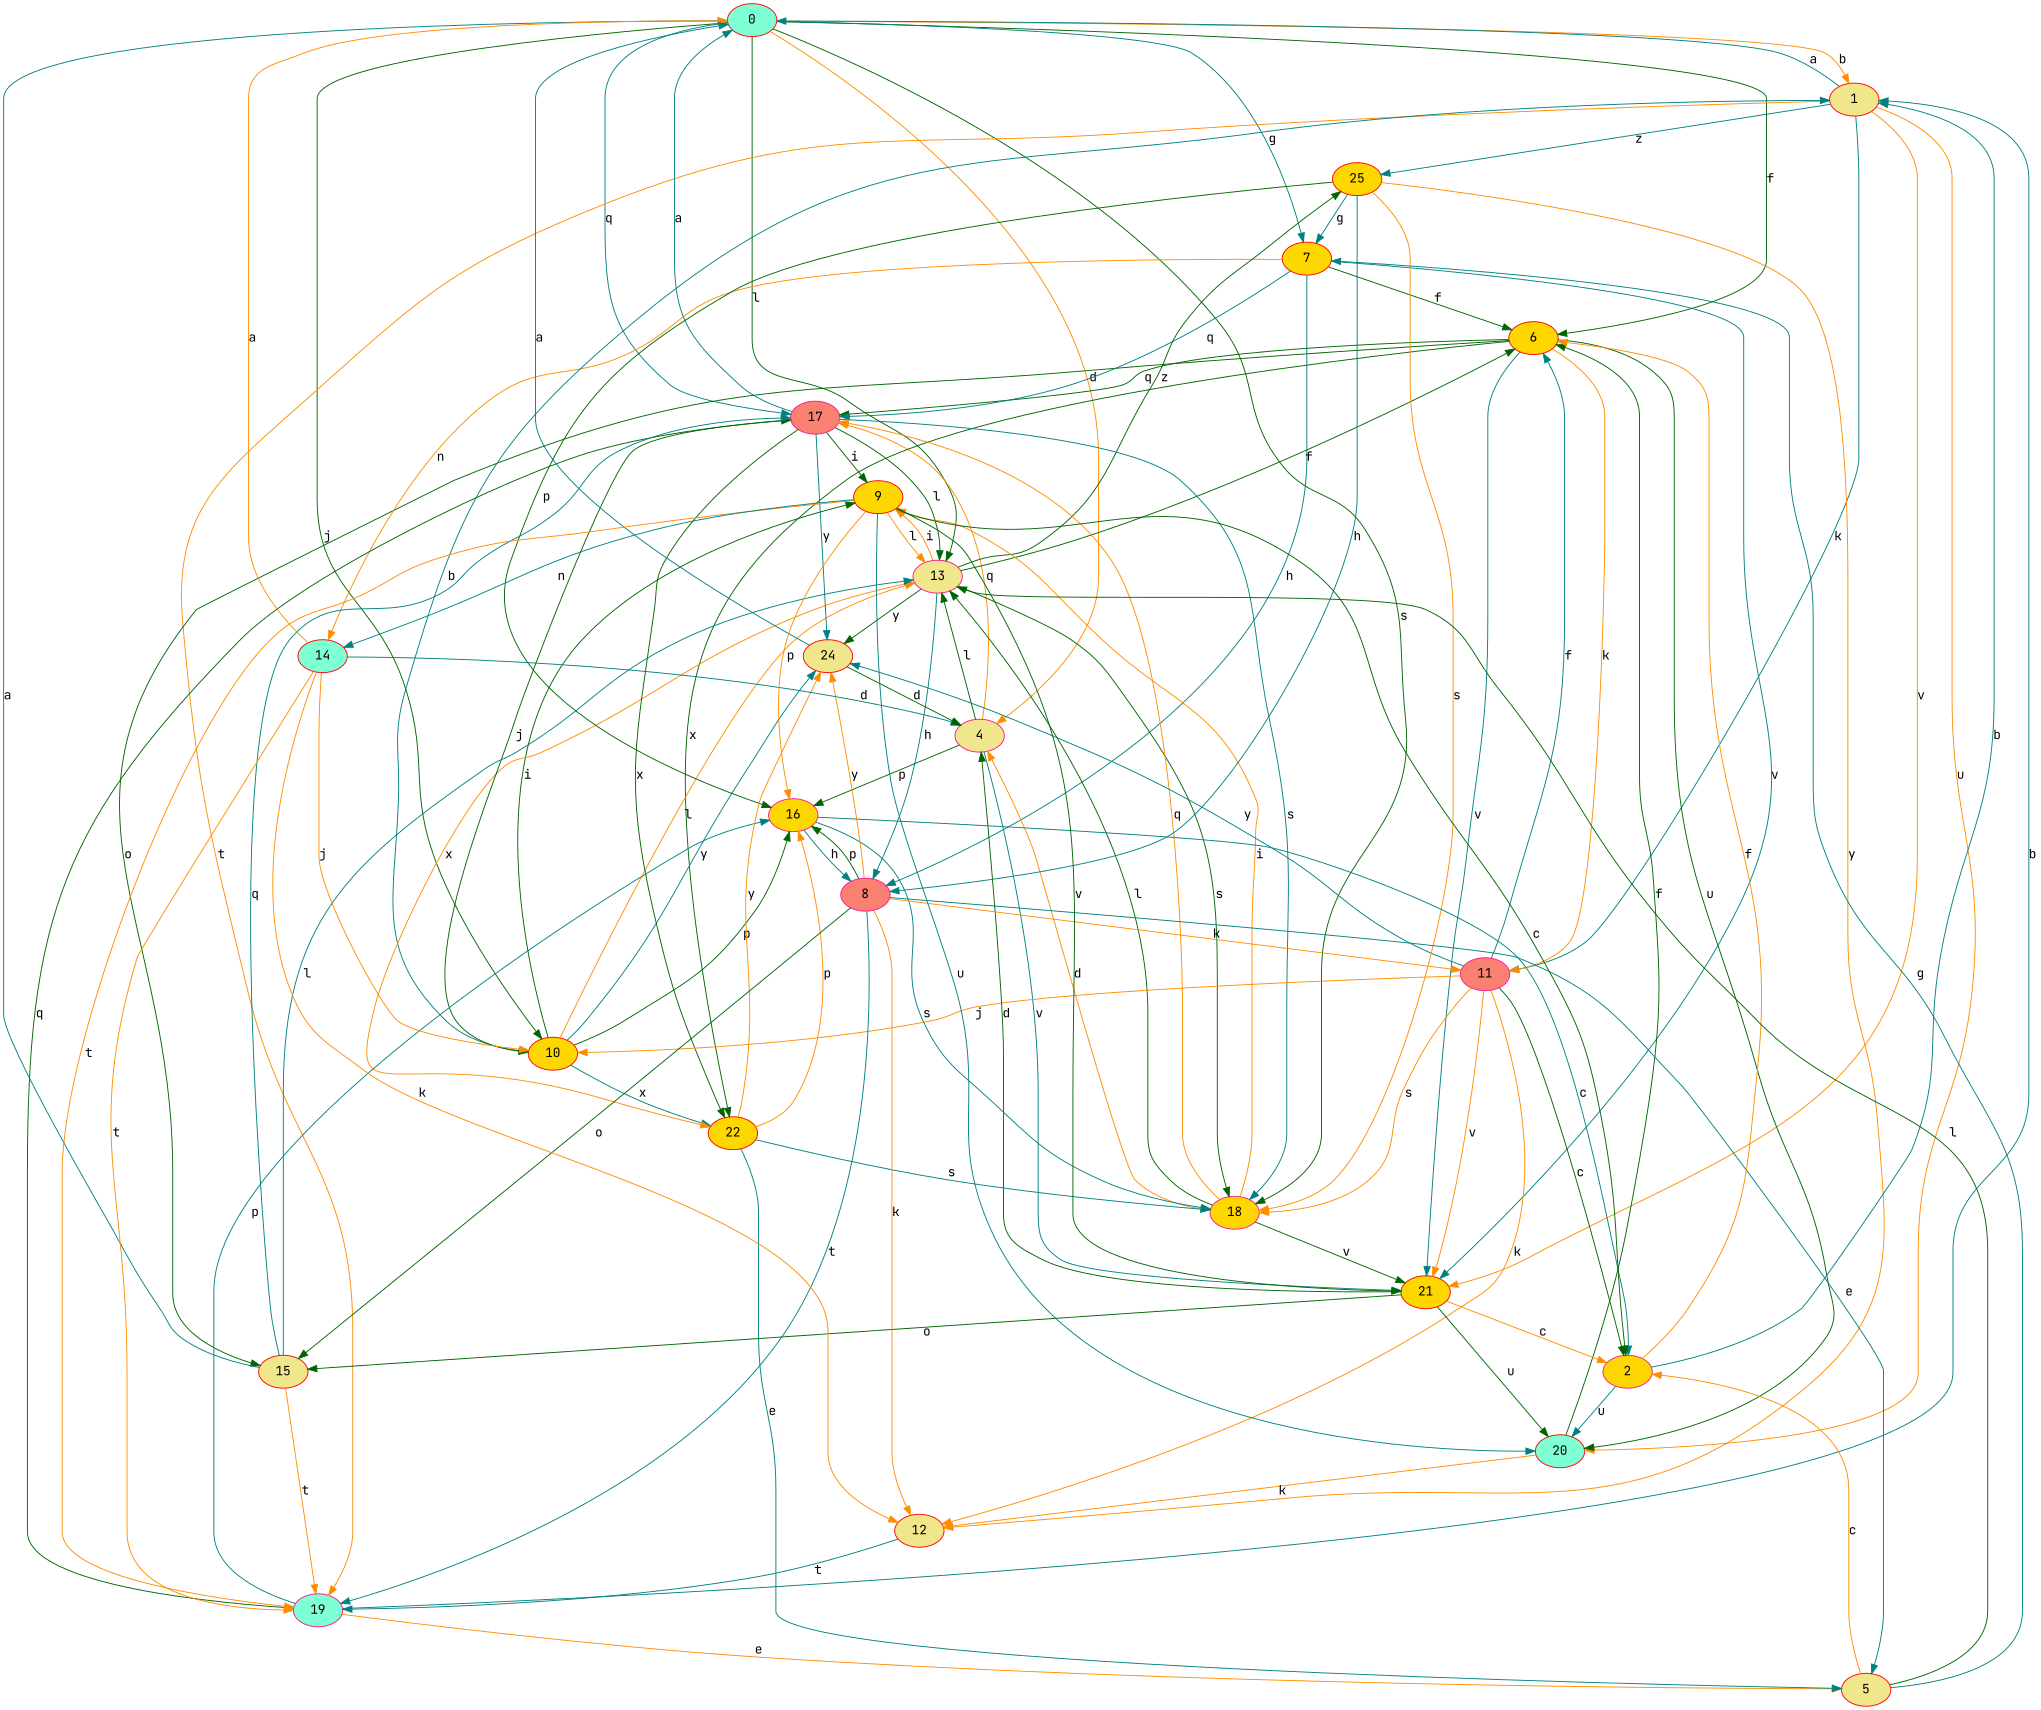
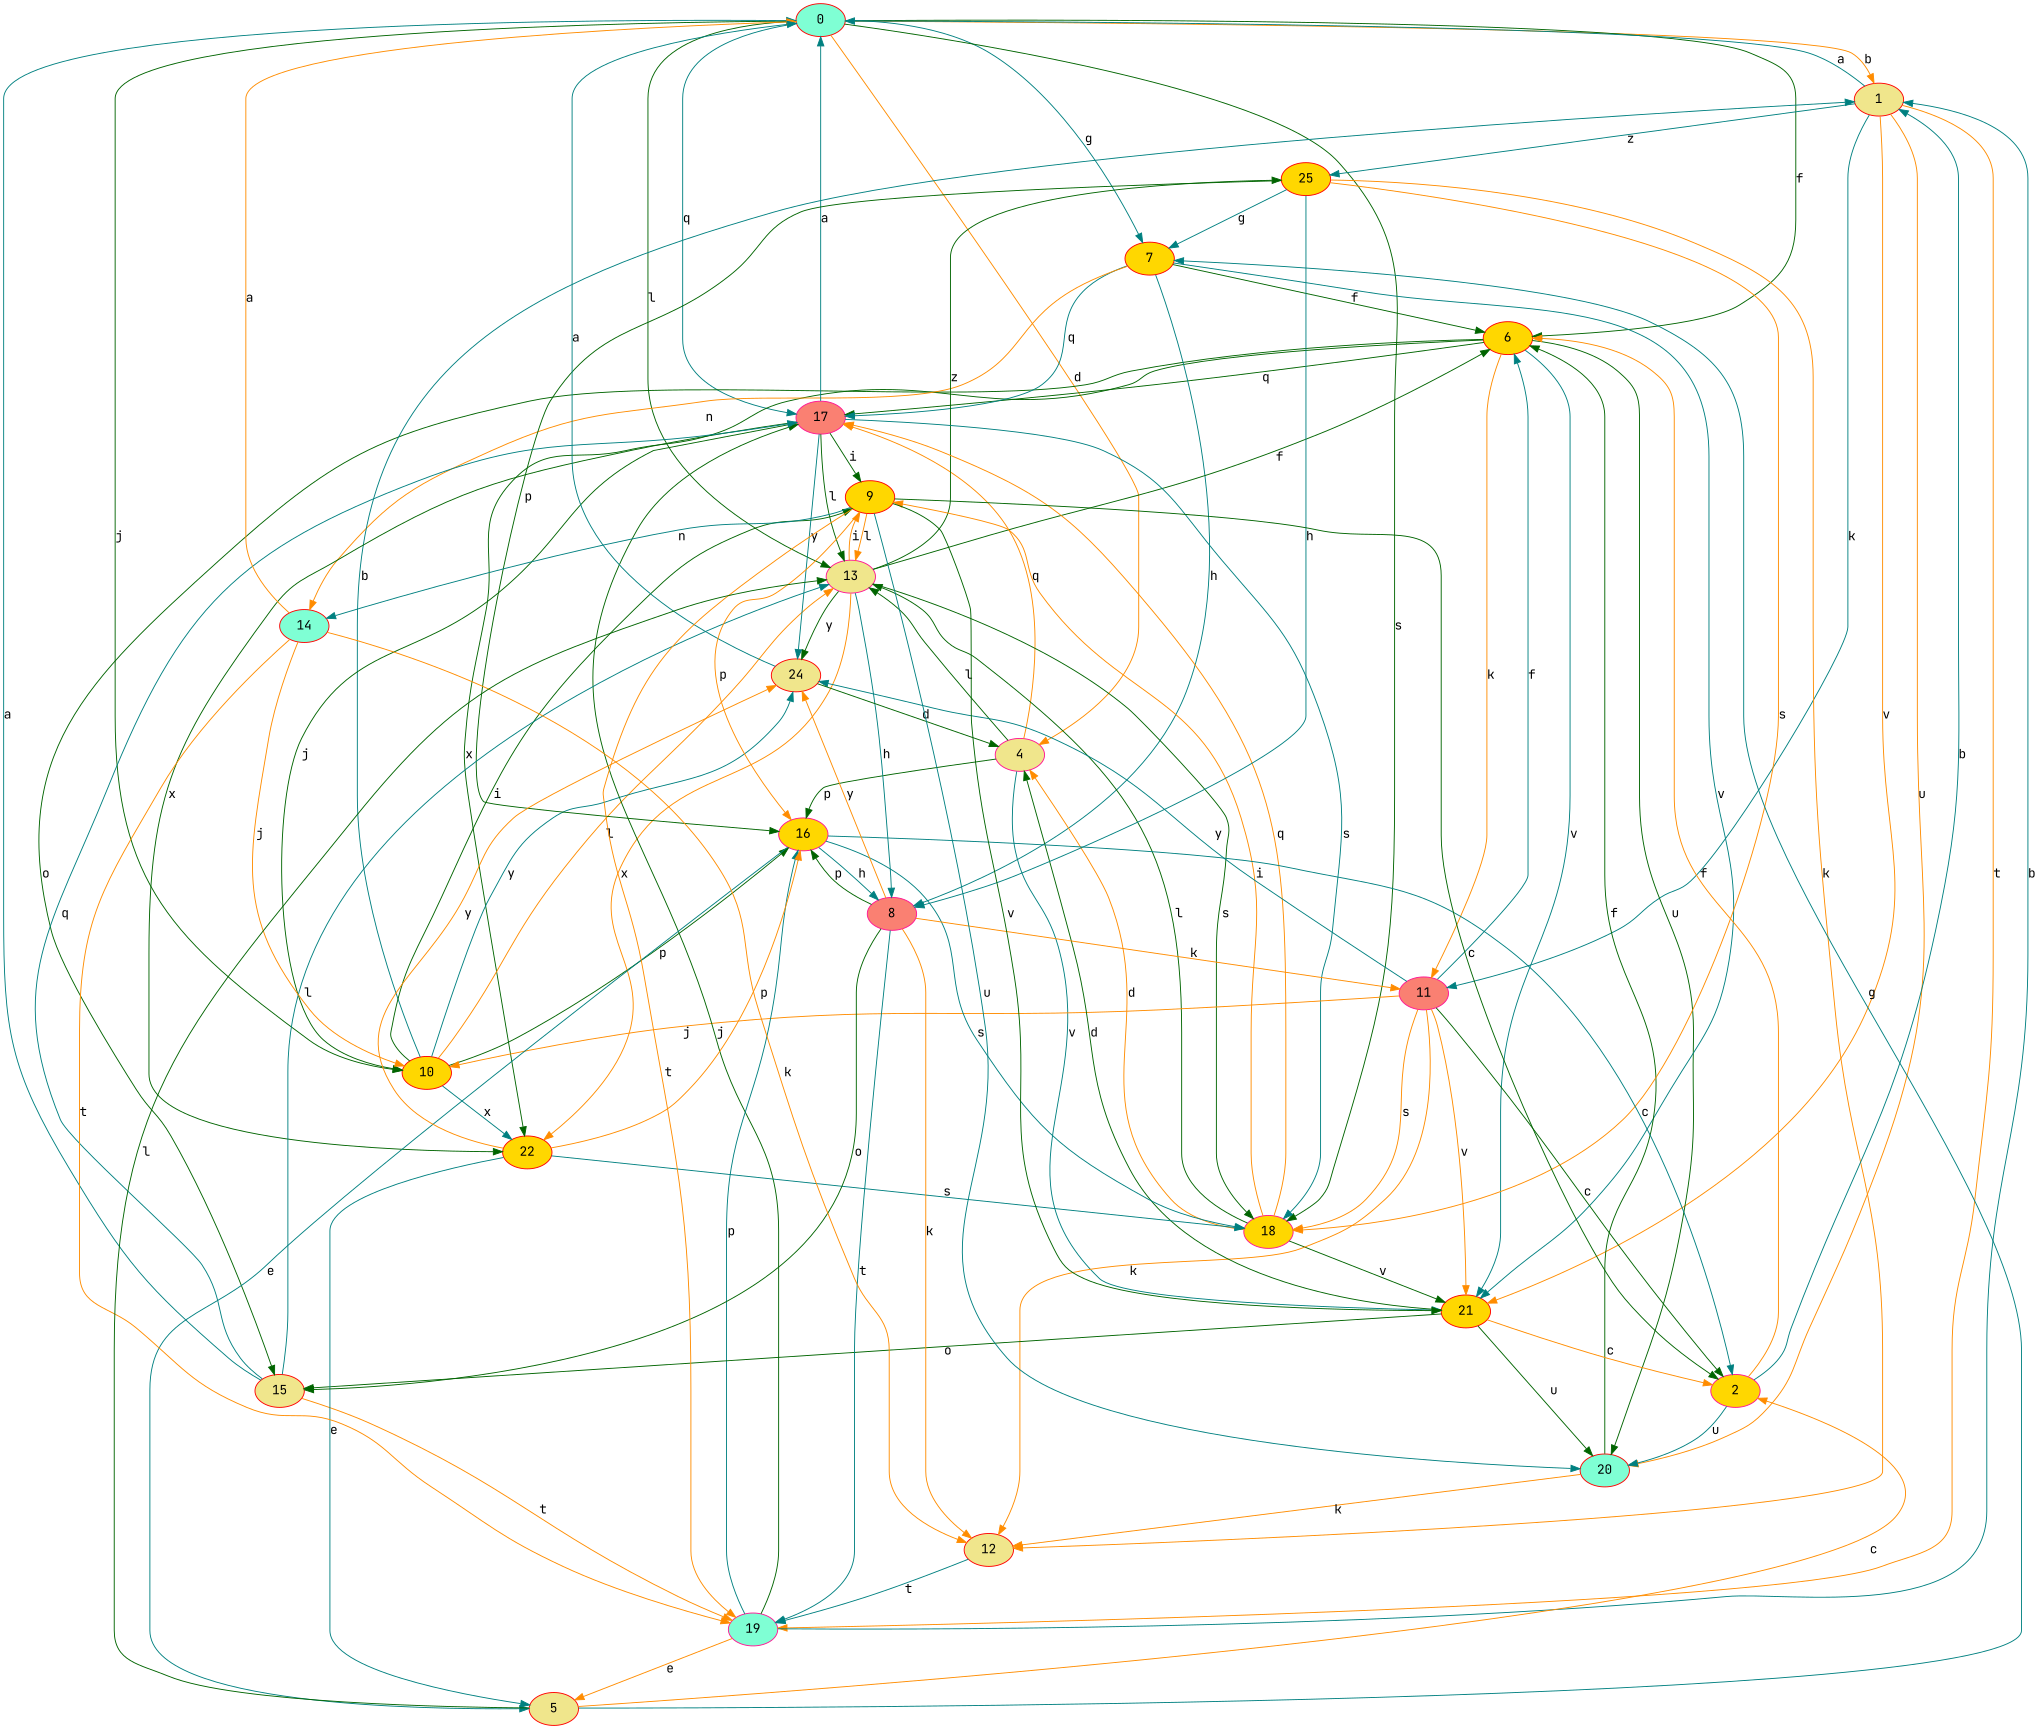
  strict digraph {
    fontname="JetBrains Mono"
    node [color=red fillcolor=gold fontname="JetBrains Mono" style=filled]
    edge [color=teal fontname="JetBrains Mono"]
    0 [fillcolor=aquamarine]
    1 [fillcolor=khaki]
    4 [color=deeppink fillcolor=khaki]
    6
    7
    10
    13 [color=deeppink fillcolor=khaki]
    17 [color=deeppink fillcolor=salmon]
    18 [color=deeppink]
    11 [color=deeppink fillcolor=salmon]
    19 [color=deeppink fillcolor=aquamarine]
    20 [fillcolor=aquamarine]
    21
    25
    16 [color=deeppink]
    15 [fillcolor=khaki]
    22
    8 [color=deeppink fillcolor=salmon]
    14 [fillcolor=aquamarine]
    24 [fillcolor=khaki]
    9
    2 [color=deeppink]
    12 [fillcolor=khaki]
    5 [fillcolor=khaki]
    0 -> 1 [color=darkorange label=b]
    0 -> 4 [color=darkorange label=d]
    0 -> 6 [color=darkgreen label=f]
    0 -> 7 [label=g]
    0 -> 10 [color=darkgreen label=j]
    0 -> 13 [color=darkgreen label=l]
    0 -> 17 [label=q]
    0 -> 18 [color=darkgreen label=s]
    1 -> 0 [label=a]
    1 -> 11 [label=k]
    1 -> 19 [color=darkorange label=t]
    1 -> 20 [color=darkorange label=u]
    1 -> 21 [color=darkorange label=v]
    1 -> 25 [label=z]
    4 -> 13 [color=darkgreen label=l]
    4 -> 17 [color=darkorange label=q]
    4 -> 21 [label=v]
    4 -> 16 [color=darkgreen label=p]
    6 -> 17 [color=darkgreen label=q]
    6 -> 11 [color=darkorange label=k]
    6 -> 20 [color=darkgreen label=u]
    6 -> 21 [label=v]
    6 -> 15 [color=darkgreen label=o]
    6 -> 22 [color=darkgreen label=x]
    7 -> 6 [color=darkgreen label=f]
    7 -> 17 [label=q]
    7 -> 21 [label=v]
    7 -> 8 [label=h]
    7 -> 14 [color=darkorange label=n]
    10 -> 1 [label=b]
    10 -> 13 [color=darkorange label=l]
    10 -> 16 [color=darkgreen label=p]
    10 -> 22 [label=x]
    10 -> 24 [label=y]
    10 -> 9 [color=darkgreen label=i]
    13 -> 6 [color=darkgreen label=f]
    13 -> 18 [color=darkgreen label=s]
    13 -> 25 [color=darkgreen label=z]
    13 -> 22 [color=darkorange label=x]
    13 -> 8 [label=h]
    13 -> 24 [color=darkgreen label=y]
    13 -> 9 [color=darkorange label=i]
    17 -> 0 [label=a]
    17 -> 10 [color=darkgreen label=j]
    17 -> 13 [color=darkgreen label=l]
    17 -> 18 [label=s]
    17 -> 22 [color=darkgreen label=x]
    17 -> 24 [label=y]
    17 -> 9 [color=darkgreen label=i]
    18 -> 4 [color=darkorange label=d]
    18 -> 13 [color=darkgreen label=l]
    18 -> 17 [color=darkorange label=q]
    18 -> 21 [color=darkgreen label=v]
    18 -> 9 [color=darkorange label=i]
    11 -> 6 [label=f]
    11 -> 10 [color=darkorange label=j]
    11 -> 18 [color=darkorange label=s]
    11 -> 21 [color=darkorange label=v]
    11 -> 24 [label=y]
    11 -> 2 [color=darkgreen label=c]
    11 -> 12 [color=darkorange label=k]
    19 -> 1 [label=b]
-   19 -> 17 [color=darkgreen label=q]
+   19 -> 17 [color=darkgreen label=j]
    19 -> 16 [label=p]
    19 -> 5 [color=darkorange label=e]
    20 -> 6 [color=darkgreen label=f]
    20 -> 12 [color=darkorange label=k]
    21 -> 4 [color=darkgreen label=d]
    21 -> 20 [color=darkgreen label=u]
    21 -> 15 [color=darkgreen label=o]
    21 -> 2 [color=darkorange label=c]
    25 -> 7 [label=g]
    25 -> 18 [color=darkorange label=s]
    25 -> 16 [color=darkgreen label=p]
    25 -> 8 [label=h]
-   25 -> 12 [color=darkorange label=y]
+   25 -> 12 [color=darkorange label=k]
    16 -> 18 [label=s]
    16 -> 8 [label=h]
    16 -> 2 [label=c]
    15 -> 0 [label=a]
    15 -> 13 [label=l]
    15 -> 17 [label=q]
    15 -> 19 [color=darkorange label=t]
    22 -> 18 [label=s]
    22 -> 16 [color=darkorange label=p]
    22 -> 24 [color=darkorange label=y]
    22 -> 5 [label=e]
    8 -> 11 [color=darkorange label=k]
    8 -> 19 [label=t]
    8 -> 16 [color=darkgreen label=p]
    8 -> 15 [color=darkgreen label=o]
    8 -> 24 [color=darkorange label=y]
    8 -> 12 [color=darkorange label=k]
-   8 -> 5 [label=e]
+   16 -> 5 [label=e]
    14 -> 0 [color=darkorange label=a]
-   14 -> 4 [label=d]
    14 -> 10 [color=darkorange label=j]
    14 -> 19 [color=darkorange label=t]
    14 -> 12 [color=darkorange label=k]
    24 -> 0 [label=a]
    24 -> 4 [color=darkgreen label=d]
    9 -> 13 [color=darkorange label=l]
    9 -> 19 [color=darkorange label=t]
    9 -> 20 [label=u]
    9 -> 21 [color=darkgreen label=v]
    9 -> 16 [color=darkorange label=p]
    9 -> 14 [label=n]
    9 -> 2 [color=darkgreen label=c]
    2 -> 1 [label=b]
    2 -> 6 [color=darkorange label=f]
    2 -> 20 [label=u]
    12 -> 19 [label=t]
    5 -> 7 [label=g]
    5 -> 13 [color=darkgreen label=l]
    5 -> 2 [color=darkorange label=c]
  }
